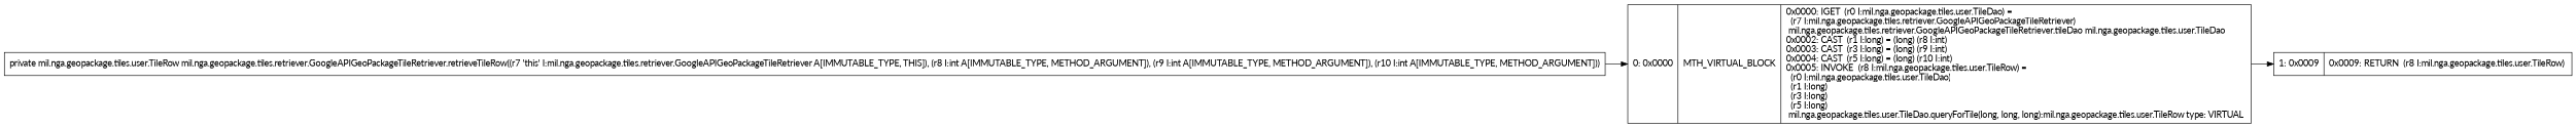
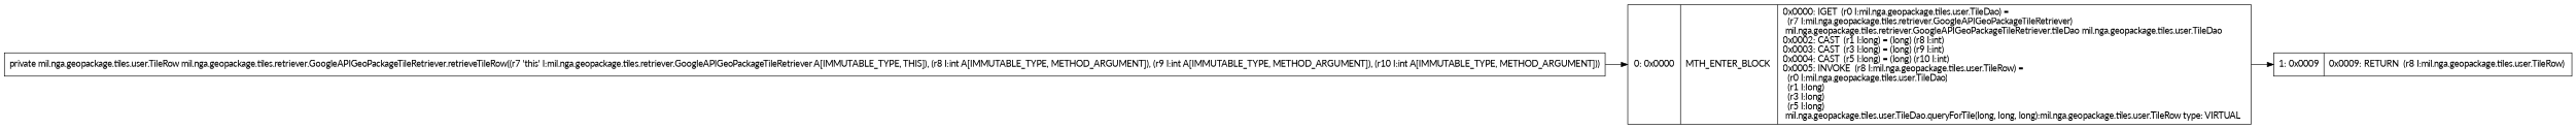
  digraph {
    rankdir=LR
    fontname=Lato
    node [shape=record fontname=Lato]
    edge [fontname=Lato]
-   n1 [label="{0\:\ 0x0000|MTH_VIRTUAL_BLOCK\l|0x0000: IGET  (r0 I:mil.nga.geopackage.tiles.user.TileDao) = \l  (r7 I:mil.nga.geopackage.tiles.retriever.GoogleAPIGeoPackageTileRetriever)\l mil.nga.geopackage.tiles.retriever.GoogleAPIGeoPackageTileRetriever.tileDao mil.nga.geopackage.tiles.user.TileDao \l0x0002: CAST  (r1 I:long) = (long) (r8 I:int) \l0x0003: CAST  (r3 I:long) = (long) (r9 I:int) \l0x0004: CAST  (r5 I:long) = (long) (r10 I:int) \l0x0005: INVOKE  (r8 I:mil.nga.geopackage.tiles.user.TileRow) = \l  (r0 I:mil.nga.geopackage.tiles.user.TileDao)\l  (r1 I:long)\l  (r3 I:long)\l  (r5 I:long)\l mil.nga.geopackage.tiles.user.TileDao.queryForTile(long, long, long):mil.nga.geopackage.tiles.user.TileRow type: VIRTUAL \l}"]
+   n1 [label="{0\:\ 0x0000|MTH_ENTER_BLOCK\l|0x0000: IGET  (r0 I:mil.nga.geopackage.tiles.user.TileDao) = \l  (r7 I:mil.nga.geopackage.tiles.retriever.GoogleAPIGeoPackageTileRetriever)\l mil.nga.geopackage.tiles.retriever.GoogleAPIGeoPackageTileRetriever.tileDao mil.nga.geopackage.tiles.user.TileDao \l0x0002: CAST  (r1 I:long) = (long) (r8 I:int) \l0x0003: CAST  (r3 I:long) = (long) (r9 I:int) \l0x0004: CAST  (r5 I:long) = (long) (r10 I:int) \l0x0005: INVOKE  (r8 I:mil.nga.geopackage.tiles.user.TileRow) = \l  (r0 I:mil.nga.geopackage.tiles.user.TileDao)\l  (r1 I:long)\l  (r3 I:long)\l  (r5 I:long)\l mil.nga.geopackage.tiles.user.TileDao.queryForTile(long, long, long):mil.nga.geopackage.tiles.user.TileRow type: VIRTUAL \l}"]
    n2 [label="{1\:\ 0x0009|0x0009: RETURN  (r8 I:mil.nga.geopackage.tiles.user.TileRow) \l}"]
    n3 [label="{private mil.nga.geopackage.tiles.user.TileRow mil.nga.geopackage.tiles.retriever.GoogleAPIGeoPackageTileRetriever.retrieveTileRow((r7 'this' I:mil.nga.geopackage.tiles.retriever.GoogleAPIGeoPackageTileRetriever A[IMMUTABLE_TYPE, THIS]), (r8 I:int A[IMMUTABLE_TYPE, METHOD_ARGUMENT]), (r9 I:int A[IMMUTABLE_TYPE, METHOD_ARGUMENT]), (r10 I:int A[IMMUTABLE_TYPE, METHOD_ARGUMENT])) }"]
    n1 -> n2
    n3 -> n1
  }
